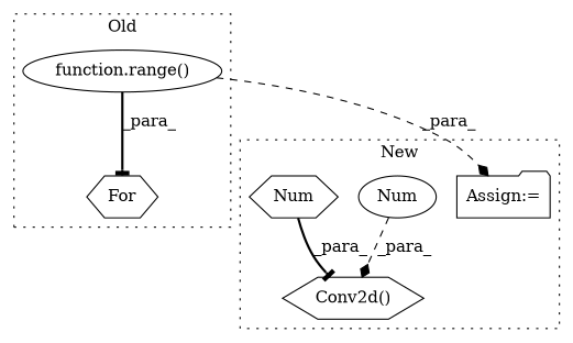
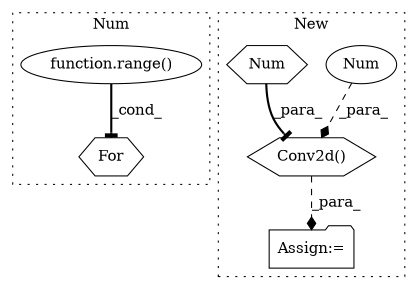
  digraph {
    node [a=75 l=3 shape=hexagon]
    edge [arrowhead=tee style=bold]
    n1 [l="6,1" label="function.range()" s="6277,6297" shape=ellipse]
    n2 [a=107 l="4,14" label=For s="6268,6298"]
    n3 [l="10,49" label="Conv2d()" s="1938,1956"]
    n4 [a=68 label="Assign:=" s=1016 shape=folder]
    n5 [a=76 label=Num s=1953 shape=ellipse]
    n6 [a=76 label=Num s=1948]
    subgraph cluster_1 {
-     label=Old
+     label=Num
      style=dotted
      n1
      n2
    }
    subgraph cluster_2 {
      label=New
      style=dotted
      n3
      n4
      n5
      n6
    }
-   n1 -> n2 [label=_para_]
-   n1 -> n4 [arrowhead=diamond label=_para_ style=dashed]
+   n1 -> n2 [label=_cond_]
+   n3 -> n4 [arrowhead=diamond label=_para_ style=dashed]
    n5 -> n3 [arrowhead=diamond label=_para_ style=dashed]
    n6 -> n3 [label=_para_]
  }
